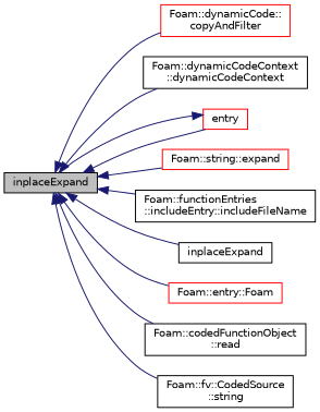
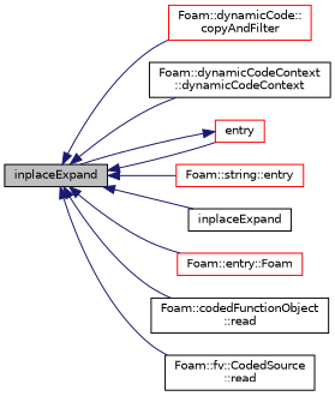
  digraph {
    rankdir=LR
    node [color=black fontname=Helvetica fontsize=10 shape=record]
    edge [color=midnightblue dir=back fontname=Helvetica fontsize=10 labelfontname=Helvetica labelfontsize=10 style=solid]
    n1 [fillcolor=grey75 fontcolor=black height=0.2 label=inplaceExpand style=filled width=0.4]
    n2 [color=red height=0.2 label="Foam::dynamicCode::\lcopyAndFilter" width=0.4]
    n3 [height=0.2 label="Foam::dynamicCodeContext\l::dynamicCodeContext" width=0.4]
    n4 [color=red height=0.2 label=entry width=0.4]
-   n5 [color=red height=0.2 label="Foam::string::expand" width=0.4]
-   n6 [height=0.2 label="Foam::functionEntries\l::includeEntry::includeFileName" width=0.4]
+   n5 [color=red height=0.2 label="Foam::string::entry" width=0.4]
    n7 [height=0.2 label=inplaceExpand width=0.4]
    n8 [color=red height=0.2 label="Foam::entry::Foam" width=0.4]
    n9 [height=0.2 label="Foam::codedFunctionObject\l::read" width=0.4]
-   n10 [height=0.2 label="Foam::fv::CodedSource\l::string" width=0.4]
+   n10 [height=0.2 label="Foam::fv::CodedSource\l::read" width=0.4]
    n1 -> n2
    n1 -> n3
    n1 -> n4
    n1 -> n5
-   n1 -> n6
    n1 -> n7
    n1 -> n8
    n1 -> n9
    n1 -> n10
    n4 -> n1
  }
